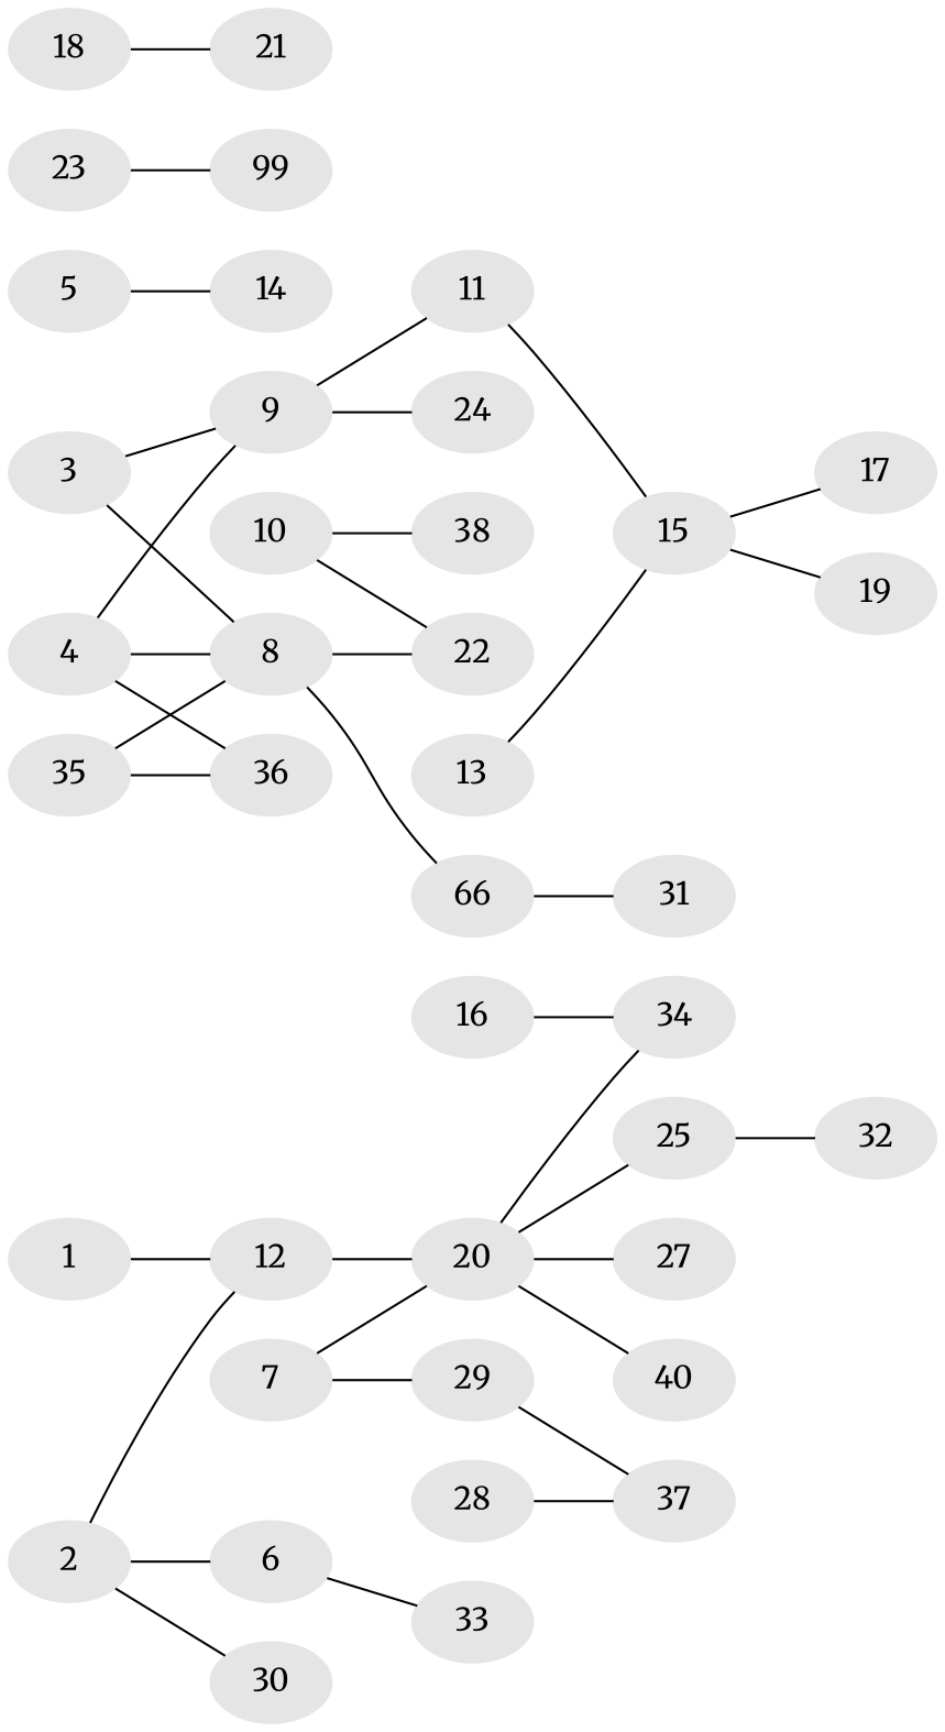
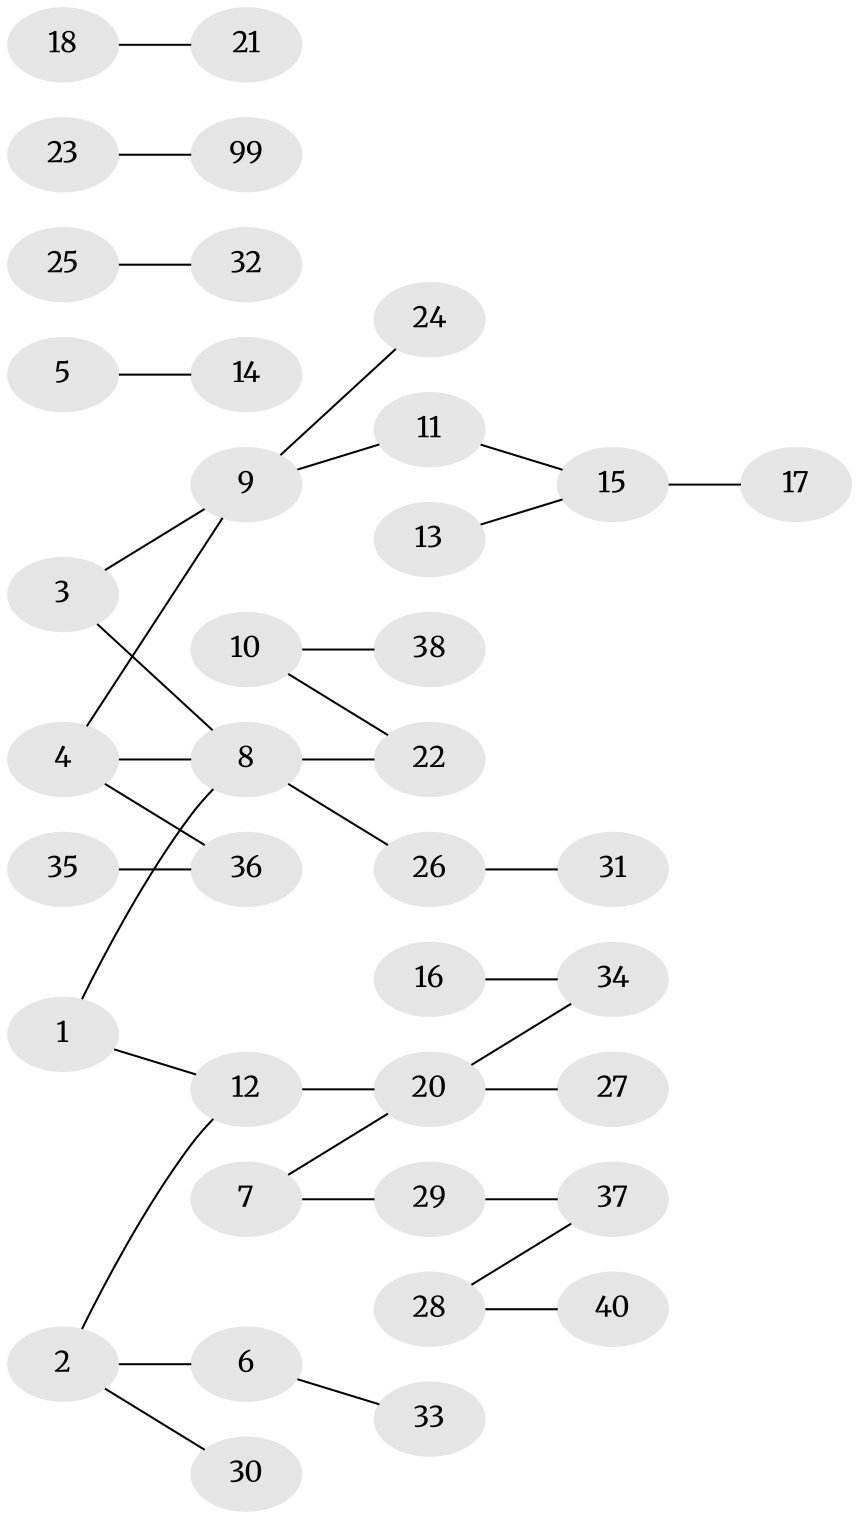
  graph {
    fontname=Merriweather
    rankdir=LR
    node [color=gray90 fontname=Merriweather style=filled]
    edge [fontname=Merriweather weight=1.0]
    1
    8
    12
    22
-   26 [label=66]
+   26
    20
    2
    6
    30
    33
    3
    9
    11
    24
    4
    36
    5
    14
    7
    29
    34
    25
    27
    40
    37
    31
    15
    10
    38
    17
-   19
    n32 [label=99]
    23
    13
    16
    18
    21
    32
    28
    35
-   35 -- 8
+   1 -- 8
    1 -- 12
    8 -- 22
    8 -- 26
    12 -- 20
    26 -- 31
    20 -- 34
-   20 -- 25
    20 -- 27
-   20 -- 40
+   28 -- 40
    2 -- 12
    2 -- 6
    2 -- 30
    6 -- 33
    3 -- 8
    3 -- 9
    9 -- 11
    9 -- 24
    11 -- 15
    4 -- 8
    4 -- 9
    4 -- 36
    5 -- 14
    7 -- 20
    7 -- 29
    29 -- 37
    25 -- 32
    15 -- 17
-   15 -- 19
    10 -- 22
    10 -- 38
    23 -- n32
    13 -- 15
    16 -- 34
    18 -- 21
    28 -- 37
    35 -- 36
  }
